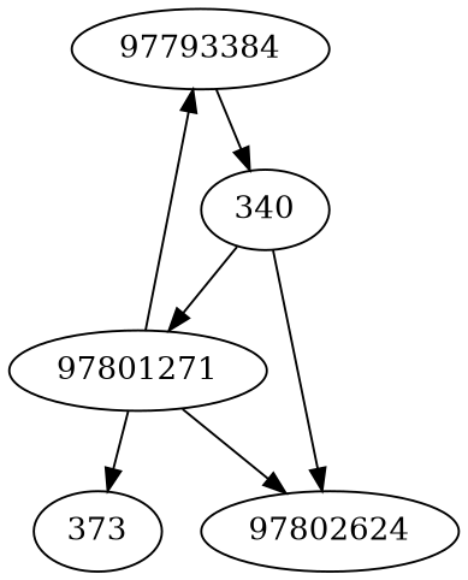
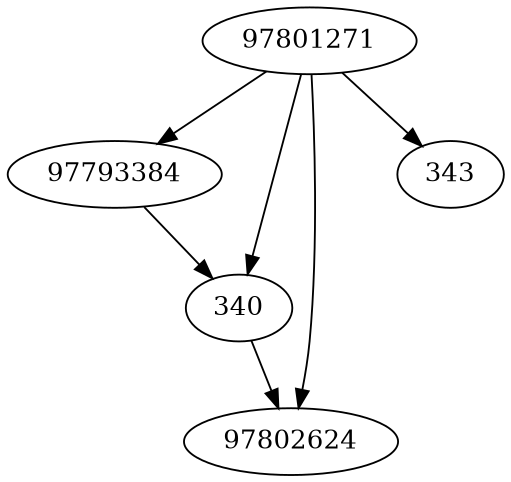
  strict digraph {
    97793384
    340
    97801271
    97802624
-   343 [label=373]
+   343
    97793384 -> 340
-   340 -> 97801271
+   97801271 -> 340
    340 -> 97802624
    97801271 -> 97793384
    97801271 -> 97802624
    97801271 -> 343
  }
